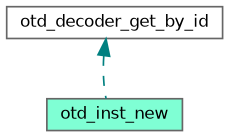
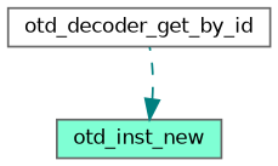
  digraph {
    rankdir=TB
    node [fontname=Helvetica fontsize=10 shape=box style=filled]
    n1 [color=gray40 fillcolor=white fontcolor=black height=0.2 label=otd_decoder_get_by_id width=0.4]
    n2 [color=grey40 fillcolor=aquamarine height=0.2 label=otd_inst_new width=0.4]
-   n1 -> n2 [color=teal dir=back fontname=Helvetica fontsize=10 labelfontname=Helvetica labelfontsize=10 style=dashed]
+   n2 -> n1 [color=teal dir=back fontname=Helvetica fontsize=10 labelfontname=Helvetica labelfontsize=10 style=dashed]
  }
